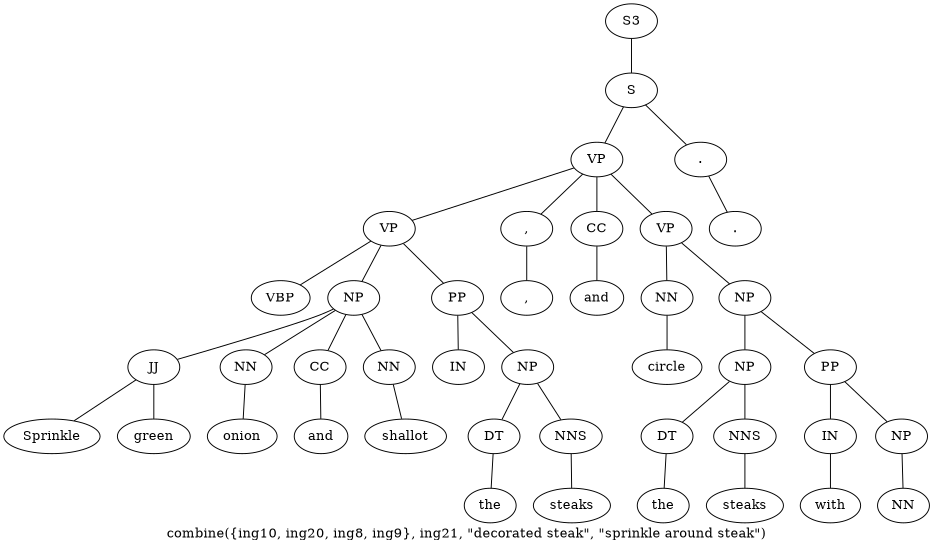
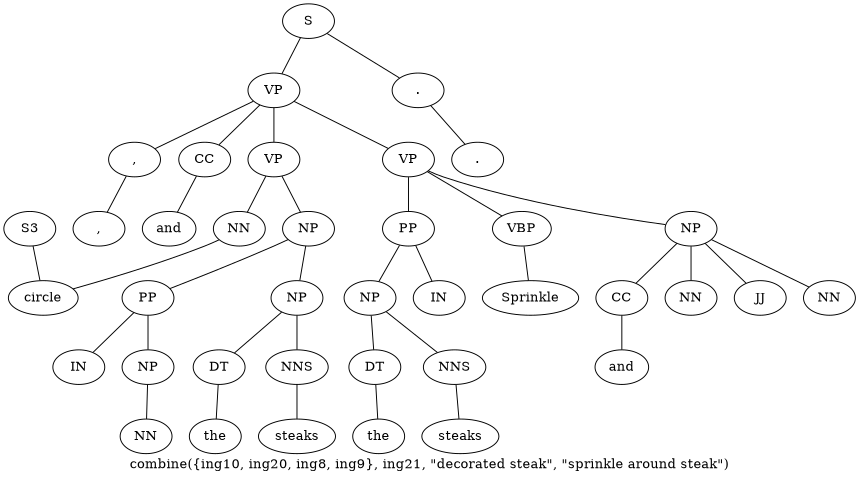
  graph {
    label="combine({ing10, ing20, ing8, ing9}, ing21, \"decorated steak\", \"sprinkle around steak\")"
    n1 [label=S3]
    n2 [label=S]
    n3 [label=VP]
    n4 [label="."]
    n5 [label=VP]
    n6 [label=","]
    n7 [label=CC]
    n8 [label=VP]
    n9 [label="."]
    n10 [label=VBP]
    n11 [label=NP]
    n12 [label=PP]
    n13 [label=","]
    n14 [label=and]
    n15 [label=NN]
    n16 [label=NP]
    n17 [label=Sprinkle]
    n18 [label=JJ]
    n19 [label=NN]
    n20 [label=CC]
    n21 [label=NN]
    n22 [label=IN]
    n23 [label=NP]
-   n24 [label=green]
-   n25 [label=onion]
    n26 [label=and]
-   n27 [label=shallot]
    n28 [label=DT]
    n29 [label=NNS]
    n30 [label=the]
    n31 [label=steaks]
    n32 [label=circle]
    n33 [label=NP]
    n34 [label=PP]
    n35 [label=DT]
    n36 [label=NNS]
    n37 [label=IN]
    n38 [label=NP]
    n39 [label=the]
    n40 [label=steaks]
-   n41 [label=with]
    n42 [label=NN]
-   n1 -- n2
+   n1 -- n32
    n2 -- n3
    n2 -- n4
    n3 -- n5
    n3 -- n6
    n3 -- n7
    n3 -- n8
    n4 -- n9
    n5 -- n10
    n5 -- n11
    n5 -- n12
    n6 -- n13
    n7 -- n14
    n8 -- n15
    n8 -- n16
-   n18 -- n17
+   n10 -- n17
    n11 -- n18
    n11 -- n19
    n11 -- n20
    n11 -- n21
    n12 -- n22
    n12 -- n23
    n15 -- n32
    n16 -- n33
    n16 -- n34
-   n18 -- n24
-   n19 -- n25
    n20 -- n26
-   n21 -- n27
    n23 -- n28
    n23 -- n29
    n28 -- n30
    n29 -- n31
    n33 -- n35
    n33 -- n36
    n34 -- n37
    n34 -- n38
    n35 -- n39
    n36 -- n40
-   n37 -- n41
    n38 -- n42
  }
